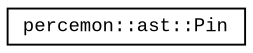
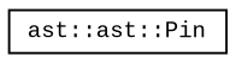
  digraph {
    rankdir=LR
    fontname="Liberation Mono"
-   n1 [color=black fillcolor=white fontname="Liberation Mono" fontsize=10 height=0.2 label="percemon::ast::Pin" shape=record style=filled width=0.4]
+   n1 [color=black fillcolor=white fontname="Liberation Mono" fontsize=10 height=0.2 label="ast::ast::Pin" shape=record style=filled width=0.4]
  }
